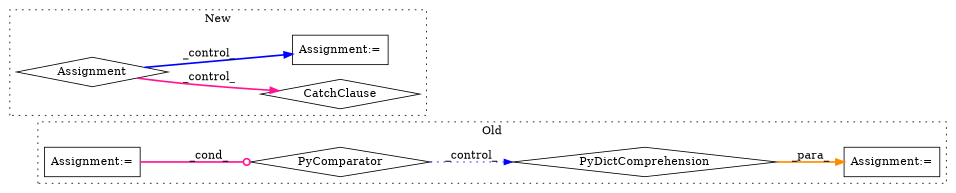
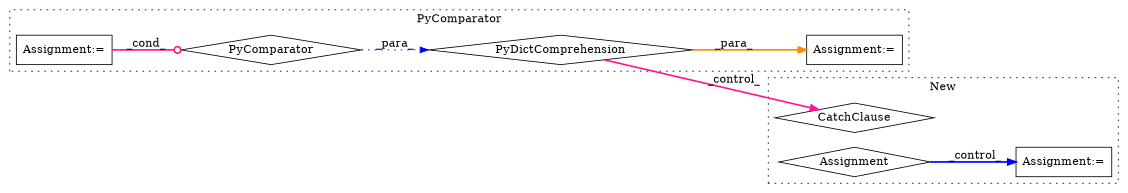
  digraph {
    rankdir=LR
    node [a=7 l=39 s=1805 shape=diamond]
    edge [arrowhead=normal color=deeppink style=bold]
    n1 [a=110 l=127 label=PyDictComprehension s=1725]
    n2 [label="Assignment:=" shape=box]
    n3 [a=113 label=PyComparator]
    n4 [l=1 label="Assignment:=" s=1696 shape=box]
    n5 [a=12 l="11,2" label=CatchClause s="1906,1930"]
    n6 [a=54 l=4 label=Assignment s=1826]
    n7 [l=1 label="Assignment:=" s=1841 shape=box]
    subgraph cluster_1 {
-     label=Old
+     label=PyComparator
      style=dotted
      n1
      n2
      n3
      n4
    }
    subgraph cluster_2 {
      label=New
      style=dotted
      n5
      n6
      n7
    }
    n1 -> n4 [color=darkorange label=_para_]
    n2 -> n3 [arrowhead=odot label=_cond_]
-   n3 -> n1 [color=blue label=_control_ style=dotted]
-   n6 -> n5 [label=_control_]
+   n3 -> n1 [color=blue label=_para_ style=dotted]
+   n1 -> n5 [label=_control_]
    n6 -> n7 [color=blue label=_control_]
  }
